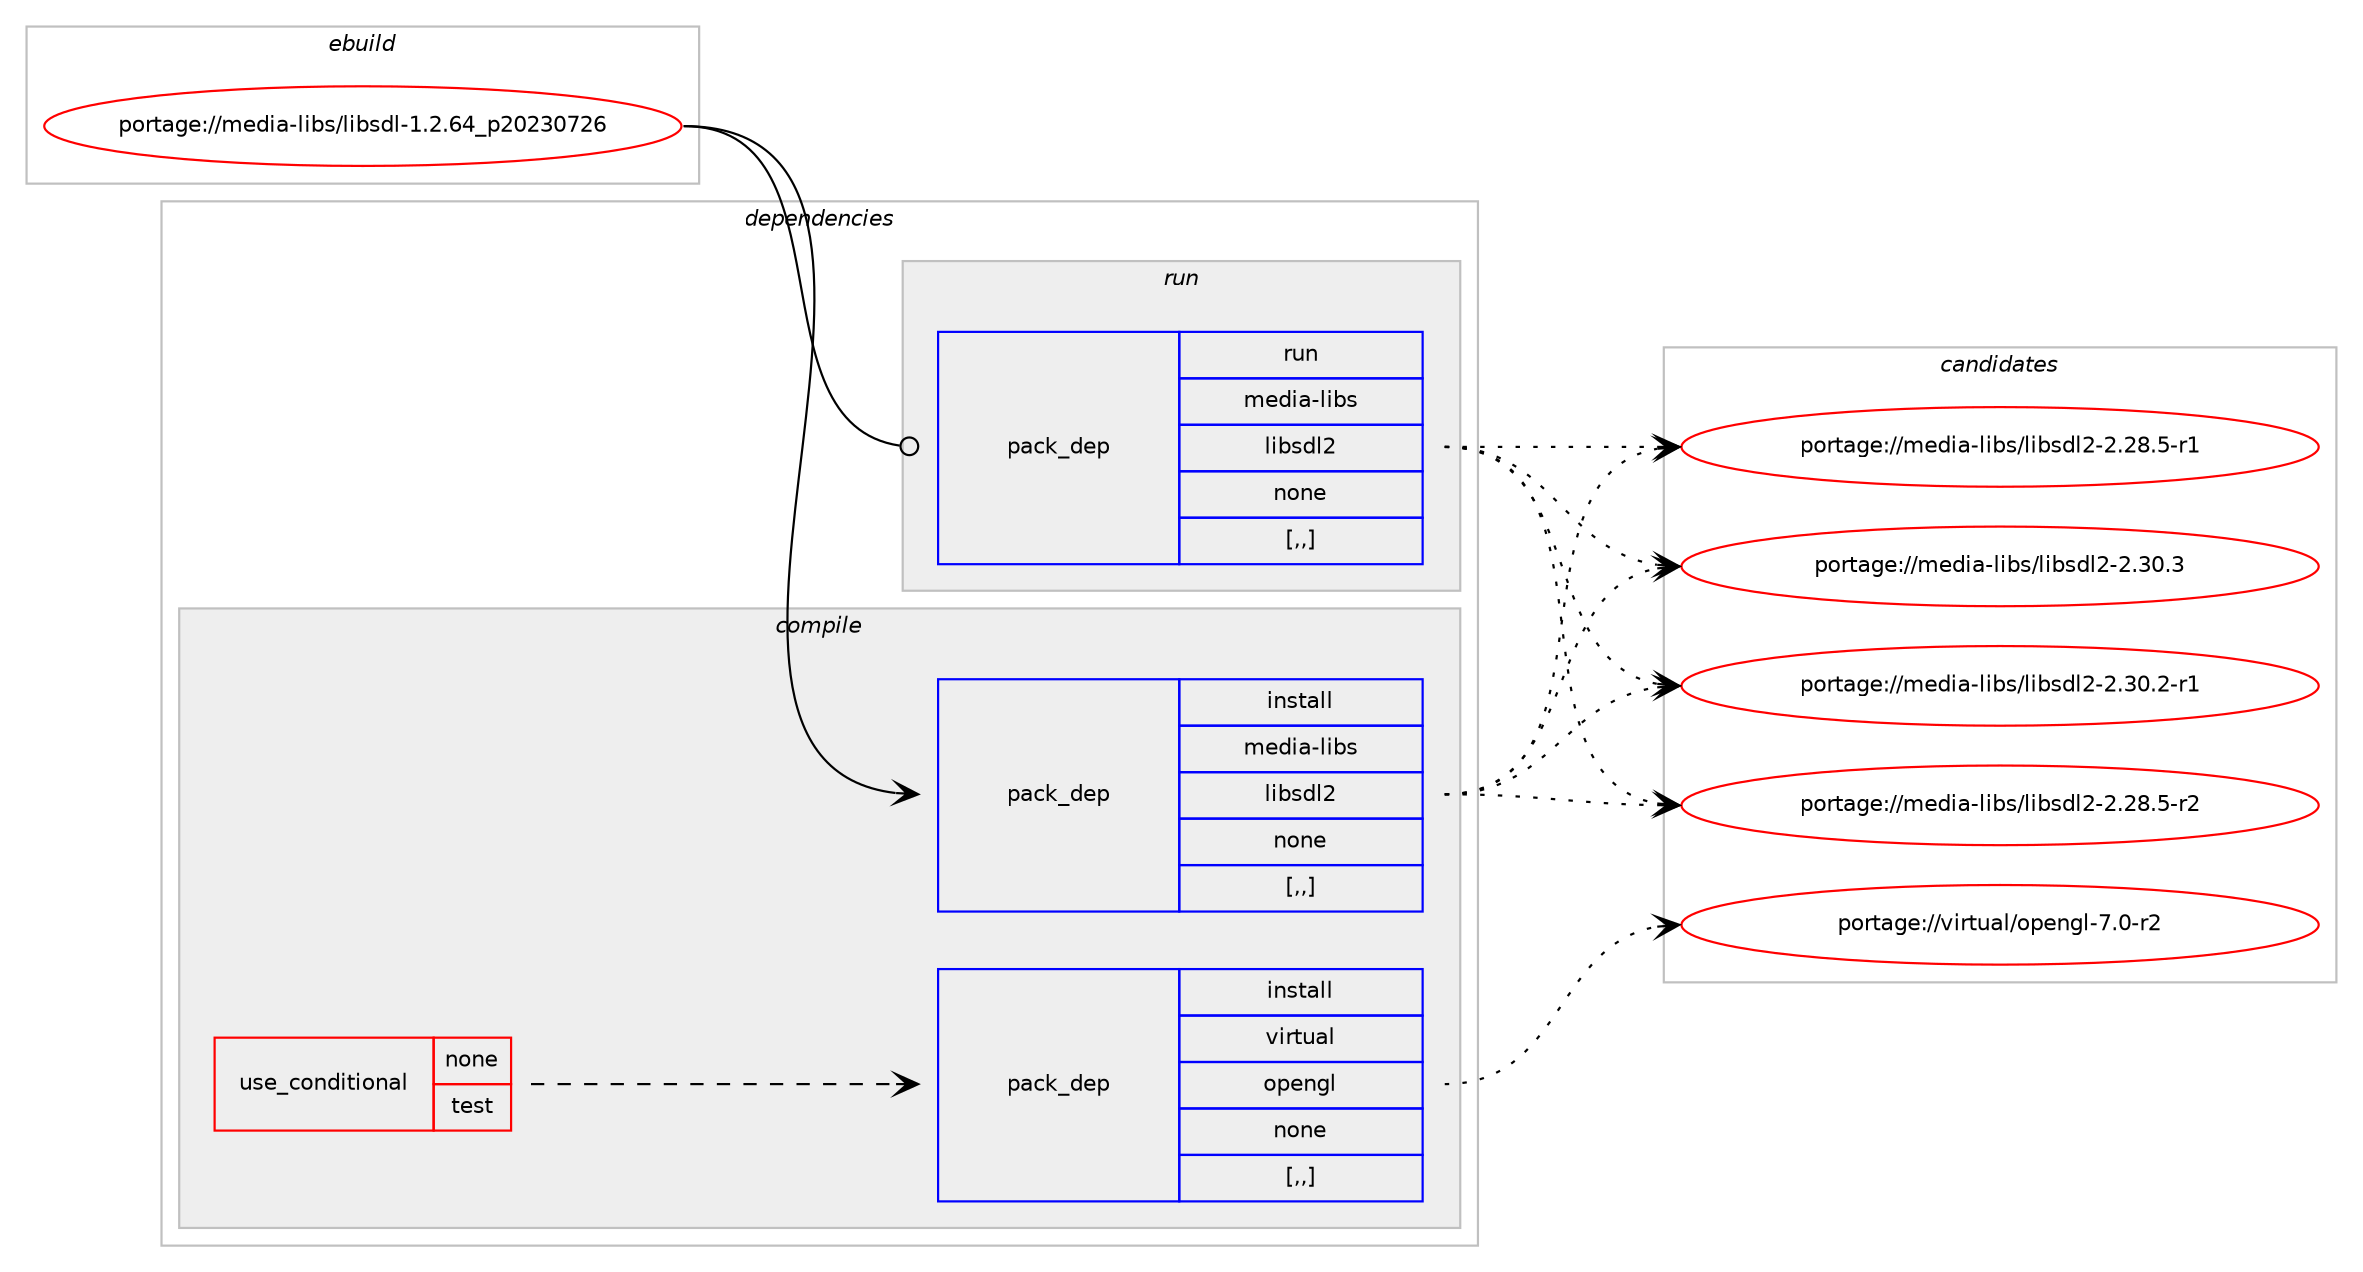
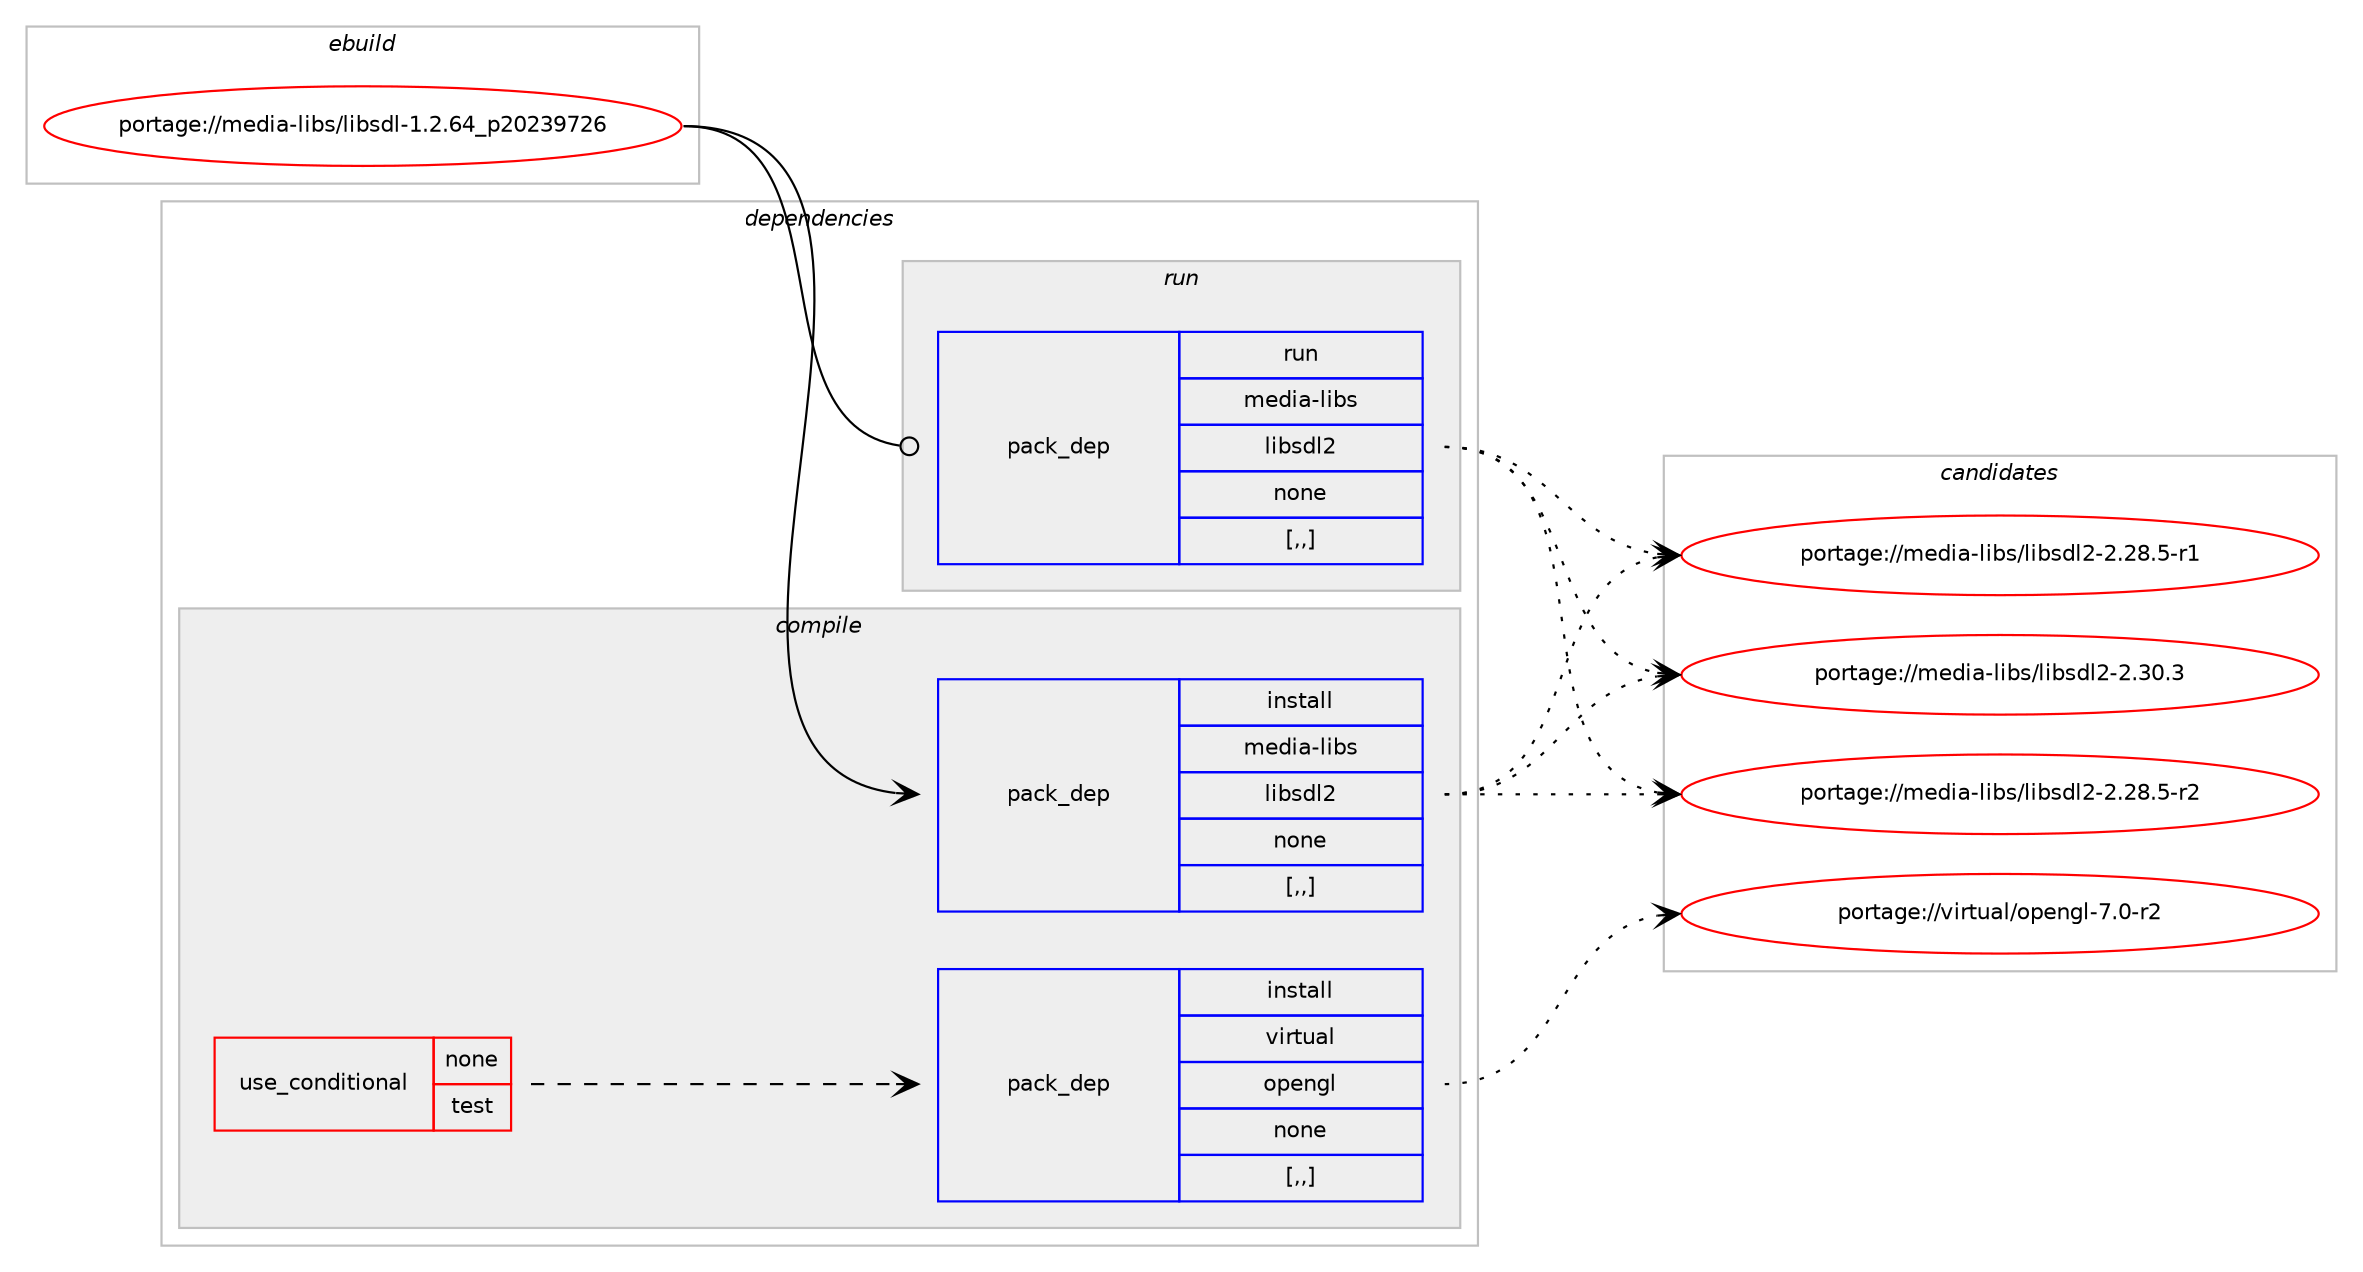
  digraph {
    compound=true
    concentrate=true
    fontname=Helvetica
    fontsize=10
    newrank=true
    rankdir=LR
    ranksep=1.5
    node [color=red fontname=Helvetica fontsize=10]
    edge [arrowhead=vee headport=w style=dotted tailport=e weight=100]
-   n1 [label="portage://media-libs/libsdl-1.2.64_p20230726" width=4]
+   n1 [label="portage://media-libs/libsdl-1.2.64_p20239726" width=4]
    n2 [color=blue label=<<TABLE BORDER="0" CELLBORDER="1" CELLSPACING="0" CELLPADDING="4" WIDTH="220"><TR><TD ROWSPAN="6" CELLPADDING="30">pack_dep</TD></TR><TR><TD WIDTH="110">install</TD></TR><TR><TD>virtual</TD></TR><TR><TD>opengl</TD></TR><TR><TD>none</TD></TR><TR><TD>[,,]</TD></TR></TABLE>> shape=none]
    n3 [label=<<TABLE BORDER="0" CELLBORDER="1" CELLSPACING="0" CELLPADDING="4"><TR><TD ROWSPAN="3" CELLPADDING="10">use_conditional</TD></TR><TR><TD>none</TD></TR><TR><TD>test</TD></TR></TABLE>> shape=none]
    n4 [color=blue label=<<TABLE BORDER="0" CELLBORDER="1" CELLSPACING="0" CELLPADDING="4" WIDTH="220"><TR><TD ROWSPAN="6" CELLPADDING="30">pack_dep</TD></TR><TR><TD WIDTH="110">install</TD></TR><TR><TD>media-libs</TD></TR><TR><TD>libsdl2</TD></TR><TR><TD>none</TD></TR><TR><TD>[,,]</TD></TR></TABLE>> shape=none]
    n5 [color=blue label=<<TABLE BORDER="0" CELLBORDER="1" CELLSPACING="0" CELLPADDING="4" WIDTH="220"><TR><TD ROWSPAN="6" CELLPADDING="30">pack_dep</TD></TR><TR><TD WIDTH="110">run</TD></TR><TR><TD>media-libs</TD></TR><TR><TD>libsdl2</TD></TR><TR><TD>none</TD></TR><TR><TD>[,,]</TD></TR></TABLE>> shape=none]
    n6 [label="portage://virtual/opengl-7.0-r2" width=4]
    n7 [label="portage://media-libs/libsdl2-2.30.3" width=4]
-   n8 [label="portage://media-libs/libsdl2-2.30.2-r1" width=4]
    n9 [label="portage://media-libs/libsdl2-2.28.5-r2" width=4]
    n10 [label="portage://media-libs/libsdl2-2.28.5-r1" width=4]
    subgraph cluster_1 {
      color=gray
      label=<<i>ebuild</i>>
      n1
    }
    subgraph cluster_2 {
      color=gray
      label=<<i>dependencies</i>>
      subgraph cluster_3 {
        color=gray
        fillcolor="#eeeeee"
        label=<<i>compile</i>>
        style=filled
        subgraph sub_4 {
          color=gray
          fillcolor="#eeeeee"
          label=<<i>compile</i>>
          style=filled
          n3
          subgraph sub_5 {
            color=gray
            fillcolor="#eeeeee"
            label=<<i>compile</i>>
            style=filled
            n2
          }
        }
        subgraph sub_6 {
          color=gray
          fillcolor="#eeeeee"
          label=<<i>compile</i>>
          style=filled
          n4
        }
      }
      subgraph cluster_7 {
        color=gray
        fillcolor="#eeeeee"
        label=<<i>compile and run</i>>
        style=filled
      }
      subgraph cluster_8 {
        color=gray
        fillcolor="#eeeeee"
        label=<<i>run</i>>
        style=filled
        subgraph sub_9 {
          color=gray
          fillcolor="#eeeeee"
          label=<<i>run</i>>
          style=filled
          n5
        }
      }
    }
    subgraph cluster_10 {
      color=gray
      label=<<i>candidates</i>>
      rank=same
      subgraph sub_11 {
        color=black
        label=<<i>candidates</i>>
        nodesep=1
        rank=same
        n6
      }
      subgraph sub_12 {
        color=black
        label=<<i>candidates</i>>
        nodesep=1
        rank=same
        n7
-       n8
        n9
        n10
      }
      subgraph sub_13 {
        color=black
        label=<<i>candidates</i>>
        nodesep=1
        rank=same
        n7
-       n8
        n9
        n10
      }
    }
    n1 -> n4 [style=solid weight=20]
    n1 -> n5 [arrowhead=odot style=solid weight=20]
    n2 -> n6
    n3 -> n2 [style=dashed weight=20]
    n4 -> n7
-   n4 -> n8
    n4 -> n9
    n4 -> n10
    n5 -> n7
-   n5 -> n8
    n5 -> n9
    n5 -> n10
  }
